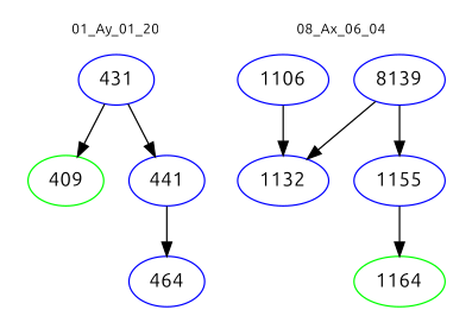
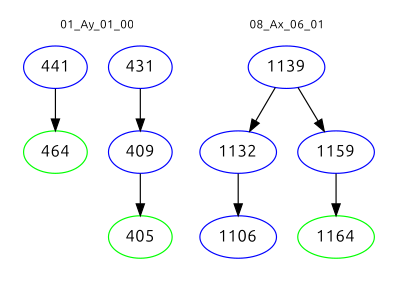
  digraph {
    fontname=Ubuntu
    node [color=blue fontname=Ubuntu]
    edge [color=black fontname=Ubuntu]
    n1 [label=431]
-   n2 [color=green label=409]
+   n2 [label=409]
    n3 [label=441]
-   n5 [label=464]
-   n6 [label=8139]
+   n4 [color=green label=405]
+   n5 [color=green label=464]
+   n6 [label=1139]
    n7 [label=1132]
-   n8 [label=1155]
+   n8 [label=1159]
    n9 [label=1106]
    n10 [color=green label=1164]
    subgraph cluster_1 {
      color=white
      fontsize=10
-     label="01_Ay_01_20"
+     label="01_Ay_01_00"
      n1
      n2
      n3
+     n4
      n5
    }
    subgraph cluster_2 {
      color=white
      fontsize=10
-     label="08_Ax_06_04"
+     label="08_Ax_06_01"
      n6
      n7
      n8
      n9
      n10
    }
    n1 -> n2
-   n1 -> n3
+   n2 -> n4
    n3 -> n5
    n6 -> n7
    n6 -> n8
-   n9 -> n7
+   n7 -> n9
    n8 -> n10
  }
